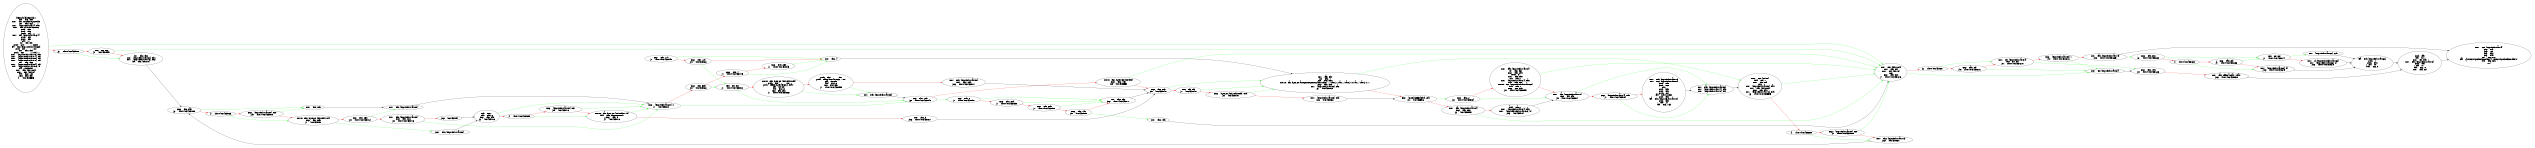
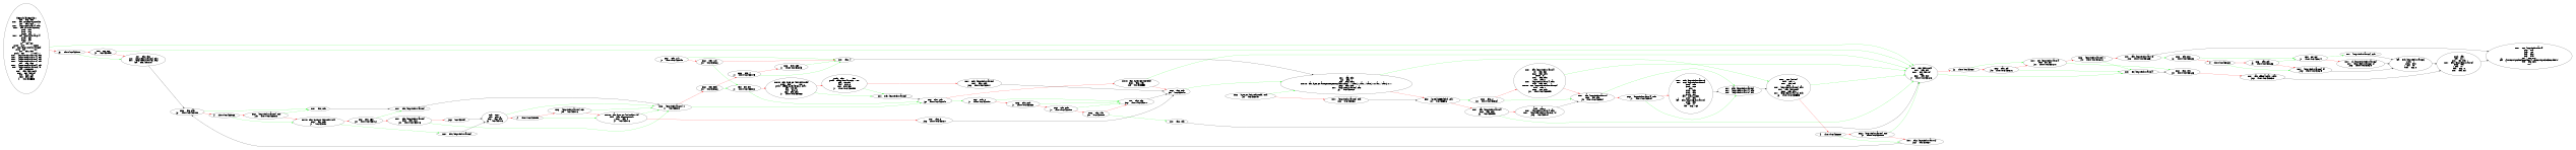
  digraph {
    rankdir=LR
    edge [color=green]
    n1 [label="58sub_43396031:\nsub     esp, 88h\nmov     eax, ___security_cookie\nxor     eax, esp\nmov     [esp+88h+var_4], eax\nmov     eax, dword_4E2FEC\npush    ebx\npush    ebp\npush    esi\nmov     esi, [esp+94h+arg_4]\npush    edi\npush    eax\ncall    r1\nxor     edi, edi\npush    64h             ; size_t\nlea     ecx, [esp+0A0h+var_6B]\npush    edi             ; int\nxor     ebx, ebx\npush    ecx             ; void *\nmov     [esp+0A8h+var_78], eax\nmov     [esp+0A8h+var_74], edi\nmov     [esp+0A8h+var_88], edi\nmov     [esp+0A8h+var_70], edi\nxor     ebp, ebp\nmov     [esp+0A8h+var_84], edi\nmov     [esp+0A8h+var_6C], bl\ncall    _memset\nmov     eax, [esi+0Ch]\nmov     ecx, [esi+8]\nadd     esp, 10h\ntest    eax, eax\njl      loc_433BEE"]
    n2 [label="jg      short loc_4339D0"]
    n3 [label="mov     ecx, [esi+0Ch]\nmov     eax, edi\nmov     edi, [esi+8]\ncdq\ncmp     edx, ecx\njl      short loc_433C16"]
    n4 [label="test    ecx, ecx\njb      loc_433BEE"]
    n5 [label="xor     ebp, ebp\nmov     [esp+98h+var_80], ebx\nmov     [esp+98h+var_7C], ebp\nlea     ebx, [ebx+0]"]
    n6 [label="jg      short loc_433C01"]
    n7 [label="mov     esi, [esp+98h+var_84]"]
    n8 [label="cmp     ebp, eax\njg      short loc_433A0D"]
    n9 [label="jl      short loc_4339EC"]
    n10 [label="mov     ebx, 0Ah"]
    n11 [label="cmp     [esp+98h+var_80], ecx\njnb     short loc_433A0D"]
    n12 [label="movzx   ebx, byte ptr [esi+edi+10h]\ncmp     ebx, 2Eh\njz      loc_433A90"]
    n13 [label="mov     edx, [esp+98h+var_88]"]
    n14 [label="cmp     ebx, 2Bh\njnz     short loc_433A12"]
    n15 [label="mov     edx, [esp+98h+var_88]"]
    n16 [label="mov     edx, [esp+98h+var_88]\ncmp     edx, 0Ch\njnz     short loc_433A16"]
    n17 [label="sub     ecx, 1\nsbb     eax, 0\ncmp     ebp, eax\njg      loc_433A16"]
    n18 [label="jmp     loc_433A94"]
    n19 [label="cmp     [esp+98h+arg_0], 0\njz      loc_433B02"]
    n20 [label="cmp     ebx, 5Fh\njnz     loc_433AC6"]
    n21 [label="cmp     ebx, 7Fh\njge     short loc_433B40"]
    n22 [label="jl      short loc_433AAE"]
    n23 [label="cmp     edx, 4\njz      short loc_433A45"]
    n24 [label="test    edi, edi\njz      short loc_433B02"]
    n25 [label="movzx   ebp, byte_4634D8[ebx]\ncmp     ebp, 15h\njge     loc_433BEE"]
    n26 [label="cmp     edx, 6\njz      short loc_433B58"]
    n27 [label="cmp     edx, 0Fh\njz      short loc_433A45"]
    n28 [label="mov     ebp, 4"]
    n29 [label="movzx   edx, byte ptr [esi+edi+0Fh]\npush    edx             ; int\npush    offset byte_457664; char *\ncall    _strchr\nadd     esp, 8\ntest    eax, eax\njz      short loc_433AFE"]
    n30 [label="mov     eax, edx\nshl     eax, 4\nsub     eax, edx\nmovzx   eax, byte ptr aA0q_AA0q_AA0q_[eax+ebp]; \" ;)+a0q`-./+a+; ;)+a0q`-.++a+; ;)+a0q`+\"...\ncmp     eax, 0Ah\nmov     [esp+98h+var_88], eax\njg      loc_433BC0"]
    n31 [label="cmp     edx, 11h\njz      short loc_433A45"]
    n32 [label="cmp     edx, 12h\njnz     loc_433AC6"]
    n33 [label="cmp     byte_463558[ebx], 28h\njnz     loc_433B5C"]
    n34 [label="mov     ecx, [esi+8]\nadd     edi, 1\nmov     eax, edi\ncdq\nmov     [esp+98h+var_80], eax\nmov     eax, [esi+0Ch]\ncmp     edx, eax\nmov     [esp+98h+var_7C], edx\njg      short loc_433BEE"]
    n35 [label="mov     eax, [esp+98h+var_84]\ncmp     eax, 63h\njg      loc_433BEE"]
    n36 [label="cmp     ebp, 2\njnz     short loc_433B84"]
    n37 [label="jl      short loc_433BE0"]
    n38 [label="add     eax, 1\nmov     [esp+98h+var_84], eax\nmov     [esp+eax+98h+var_6C], bl\njmp     loc_433B84"]
    n39 [label="mov     eax, [esp+98h+var_70]\ncmp     edi, eax\njle     short loc_433BB4"]
    n40 [label="mov     eax, [esp+98h+var_84]\nxor     ecx, ecx\ncmp     ebx, 29h\nsetnz   cl\nmov     edx, ebx\nsub     eax, 1\nmov     [esp+98h+var_84], eax\nsub     edx, ecx\nmovzx   ecx, [esp+eax+98h+var_6B]\nsub     edx, 1\ncmp     ecx, edx\njnz     short loc_433BEE"]
    n41 [label="cmp     [esp+98h+var_74], 0Ah\njz      short loc_433BB4"]
    n42 [label="mov     eax, [esp+98h+var_88]\nmov     [esp+98h+var_74], eax\nmov     [esp+98h+var_70], edi"]
    n43 [label="cmp     [esp+98h+var_80], ecx\njnb     loc_433A16"]
    n44 [label="movzx   eax, byte ptr [esi+edi+11h]\nadd     eax, 0FFFFFFD0h\ncmp     eax, 9\nja      loc_433A16"]
    n45 [label="mov     ebp, 5\njmp     short loc_433B17"]
    n46 [label="cmp     ebx, 2Fh\njnz     loc_433A4A"]
-   n47 [label="test    edi, edi\njz      loc_433A4A"]
    n48 [label="push    ebx             ; int\npush    offset asc_457660; \">=\"\ncall    _strchr\nadd     esp, 8\ntest    eax, eax\njz      short loc_433AFE"]
    n49 [label="mov     edx, [esp+98h+var_88]"]
    n50 [label="mov     edx, [esp+98h+var_88]\nmov     ebp, 0Bh\njmp     short loc_433B17"]
    n51 [label="cmp     edx, 0Ah\njz      short loc_433B58"]
    n52 [label="xor     ebp, ebp\njmp     short loc_433B17"]
    n53 [label="cmp     byte ptr [esi+edi+0Fh], 0Ah\njnz     loc_433A4A"]
    n54 [label="mov     [esp+98h+var_88], 0Ah\njmp     loc_433A66"]
    n55 [label="cmp     edx, 0Eh\njz      short loc_433B58"]
    n56 [label="cmp     edx, 13h\njnz     loc_433BE9"]
    n57 [label="mov     ebp, 15h"]
    n58 [label="mov     edx, [esp+98h+var_7C]\nmov     ecx, [esp+98h+var_80]\npush    edx\npush    ecx\ncdq\npush    edx\npush    eax\npush    esi\ncall    sub_41A830\npush    eax\nlea     edx, [esp+0B0h+var_78]\npush    edx\ncall    jk\nadd     esp, 1Ch"]
    n59 [label="cmp     [esp+98h+var_80], ecx\nja      short loc_433BEE"]
    n60 [label="mov     ebp, [esp+98h+var_7C]\njmp     loc_4339E0"]
    n61 [label="cmp     eax, edi\njbe     short loc_433C16"]
    n62 [label="mov     esi, [esp+98h+var_84]\ntest    esi, esi\njnz     short loc_433C1A"]
    n63 [label="cmp     ebp, 15h\njnz     short loc_433C26"]
    n64 [label="cmp     [esp+98h+var_88], 1\njnz     short loc_433C16"]
    n65 [label="mov     eax, [esp+98h+var_78]\njmp     short loc_433C6F"]
    n66 [label="mov     eax, offset aChar; \"char\"\njmp     short loc_433C58"]
    n67 [label="mov     ecx, [esp+98h+var_4]\npop     edi\npop     esi\npop     ebp\npop     ebx\nxor     ecx, esp\ncall    @__security_check_cookie@4; __security_check_cookie(x)\nadd     esp, 88h\nretn"]
    n68 [label="cmp     edx, ecx\njg      short loc_433C36"]
    n69 [label="push    eax\ncall    krr\nmov     esi, eax\nmov     eax, [esp+9Ch+var_78]\npush    eax\ncall    r0\nadd     esp, 8\nmov     eax, esi"]
    n70 [label="jl      short loc_433C30"]
    n71 [label="test    esi, esi\njz      short loc_433C44"]
    n72 [label="cmp     eax, edi\nja      short loc_433C36"]
    n73 [label="mov     [esp+98h+var_6C], bl\njmp     short loc_433C49"]
    n74 [label="mov     cl, [esp+esi+98h+var_6C]\nmov     [esp+98h+var_6C], cl\njmp     short loc_433C49"]
    n75 [label="mov     [esp+98h+var_6C], 22h"]
    n76 [label="lea     edx, [esp+98h+var_6C]\npush    1\npush    edx\ncall    sn\nadd     esp, 8"]
    n1 -> n2 [color=red]
    n1 -> n3
    n2 -> n4 [color=red]
    n2 -> n5
    n3 -> n6 [color=red]
    n3 -> n7
    n4 -> n3
    n4 -> n5 [color=red]
    n5 -> n8 [color=black]
    n6 -> n61 [color=red]
    n6 -> n62
    n7 -> n63 [color=black]
    n8 -> n9 [color=red]
    n8 -> n10
    n9 -> n11 [color=red]
    n9 -> n12
    n10 -> n13 [color=black]
    n11 -> n10
    n11 -> n12 [color=red]
    n12 -> n14 [color=red]
    n12 -> n15
    n13 -> n19 [color=black]
    n14 -> n13
    n14 -> n16 [color=red]
    n15 -> n17 [color=black]
    n16 -> n18 [color=red]
    n16 -> n19
    n17 -> n19
    n17 -> n22 [color=red]
    n18 -> n17 [color=black]
    n19 -> n20 [color=red]
    n19 -> n21
    n20 -> n23 [color=red]
    n20 -> n24
    n21 -> n25 [color=red]
    n21 -> n26
    n22 -> n43 [color=red]
    n22 -> n44
    n23 -> n27 [color=red]
    n23 -> n28
    n24 -> n21
    n24 -> n29 [color=red]
    n25 -> n3
    n25 -> n46 [color=red]
    n26 -> n51 [color=red]
    n26 -> n52
    n27 -> n28
    n28 -> n30 [color=black]
    n29 -> n48 [color=red]
    n29 -> n49
    n30 -> n33 [color=red]
    n30 -> n34
    n31 -> n28
    n31 -> n32 [color=red]
    n32 -> n24
    n32 -> n28 [color=red]
    n33 -> n35 [color=red]
    n33 -> n36
    n34 -> n3
    n34 -> n37 [color=red]
    n35 -> n3
    n35 -> n38 [color=red]
    n36 -> n39
    n36 -> n40 [color=red]
    n37 -> n59 [color=red]
    n37 -> n60
    n38 -> n39 [color=black]
    n39 -> n41 [color=red]
    n39 -> n42
    n40 -> n3
    n40 -> n39 [color=red]
    n41 -> n42
    n41 -> n58 [color=red]
    n42 -> n34 [color=black]
    n43 -> n19
    n43 -> n44 [color=red]
    n44 -> n19
    n44 -> n45 [color=red]
    n45 -> n46 [color=black]
    n46 -> n30
-   n46 -> n47 [color=red]
-   n47 -> n30
-   n47 -> n53 [color=red]
    n48 -> n49
    n48 -> n50 [color=red]
    n49 -> n21 [color=black]
    n50 -> n46 [color=black]
    n51 -> n52
    n51 -> n55 [color=red]
    n52 -> n46 [color=black]
    n53 -> n30
    n53 -> n54 [color=red]
    n54 -> n33 [color=black]
    n55 -> n52
    n55 -> n56 [color=red]
    n56 -> n52 [color=red]
    n56 -> n57
    n57 -> n3 [color=black]
    n58 -> n42 [color=black]
    n59 -> n3
    n59 -> n60 [color=red]
    n60 -> n8 [color=black]
    n61 -> n7
    n61 -> n62 [color=red]
    n62 -> n63
    n62 -> n64 [color=red]
    n63 -> n66 [color=red]
    n64 -> n7
    n64 -> n65 [color=red]
    n65 -> n67 [color=black]
    n65 -> n68
    n66 -> n69 [color=black]
    n68 -> n70 [color=red]
    n68 -> n71
    n69 -> n67 [color=black]
    n70 -> n72 [color=red]
    n70 -> n73
    n71 -> n74 [color=red]
    n71 -> n75
    n72 -> n71
    n72 -> n73 [color=red]
    n73 -> n76 [color=black]
    n74 -> n76 [color=black]
    n75 -> n76 [color=black]
    n76 -> n69 [color=black]
  }
